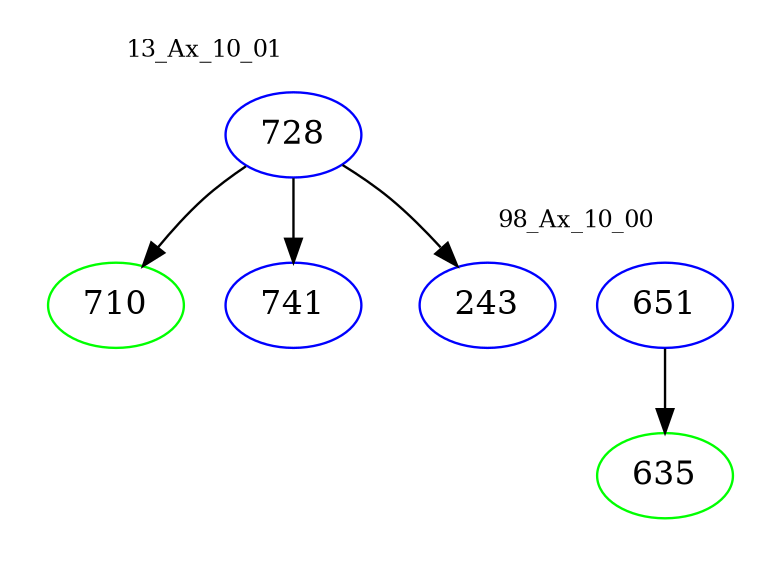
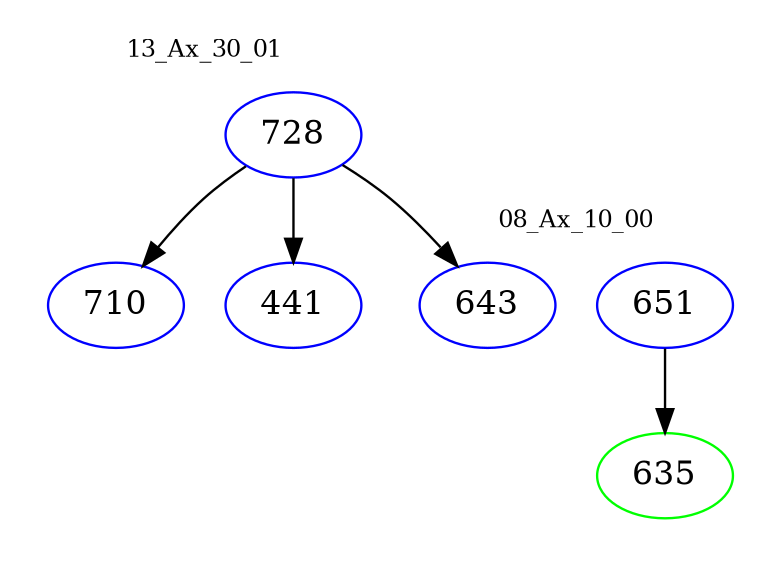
  digraph {
    node [color=blue]
    edge [color=black]
    n1 [label=651]
    n2 [color=green label=635]
-   n3 [label=243]
+   n3 [label=643]
    n4 [label=728]
-   n5 [color=green label=710]
-   n6 [label=741]
+   n5 [label=710]
+   n6 [label=441]
    subgraph cluster_1 {
      color=white
      fontsize=10
-     label="98_Ax_10_00"
+     label="08_Ax_10_00"
      n1
      n2
      n3
    }
    subgraph cluster_2 {
      color=white
      fontsize=10
-     label="13_Ax_10_01"
+     label="13_Ax_30_01"
      n4
      n5
      n6
    }
    n1 -> n2
    n4 -> n3
    n4 -> n5
    n4 -> n6
  }
